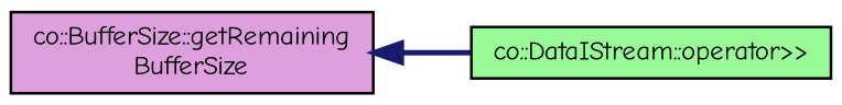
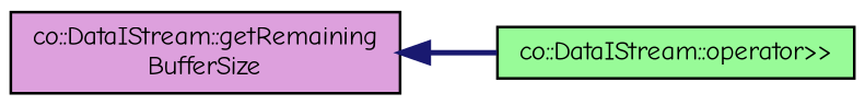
  digraph {
    rankdir=LR
    fontname="Comic Neue"
    node [color=black fontname="Comic Neue" fontsize=10 shape=record style=filled]
-   n1 [fillcolor=plum fontcolor=black height=0.2 label="co::BufferSize::getRemaining\lBufferSize" width=0.4]
+   n1 [fillcolor=plum fontcolor=black height=0.2 label="co::DataIStream::getRemaining\lBufferSize" width=0.4]
    n2 [fillcolor=palegreen height=0.2 label="co::DataIStream::operator\>\>" width=0.4]
    n1 -> n2 [color=midnightblue dir=back fontname="Comic Neue" fontsize=10 labelfontname=Sans labelfontsize=10 style=bold]
  }
